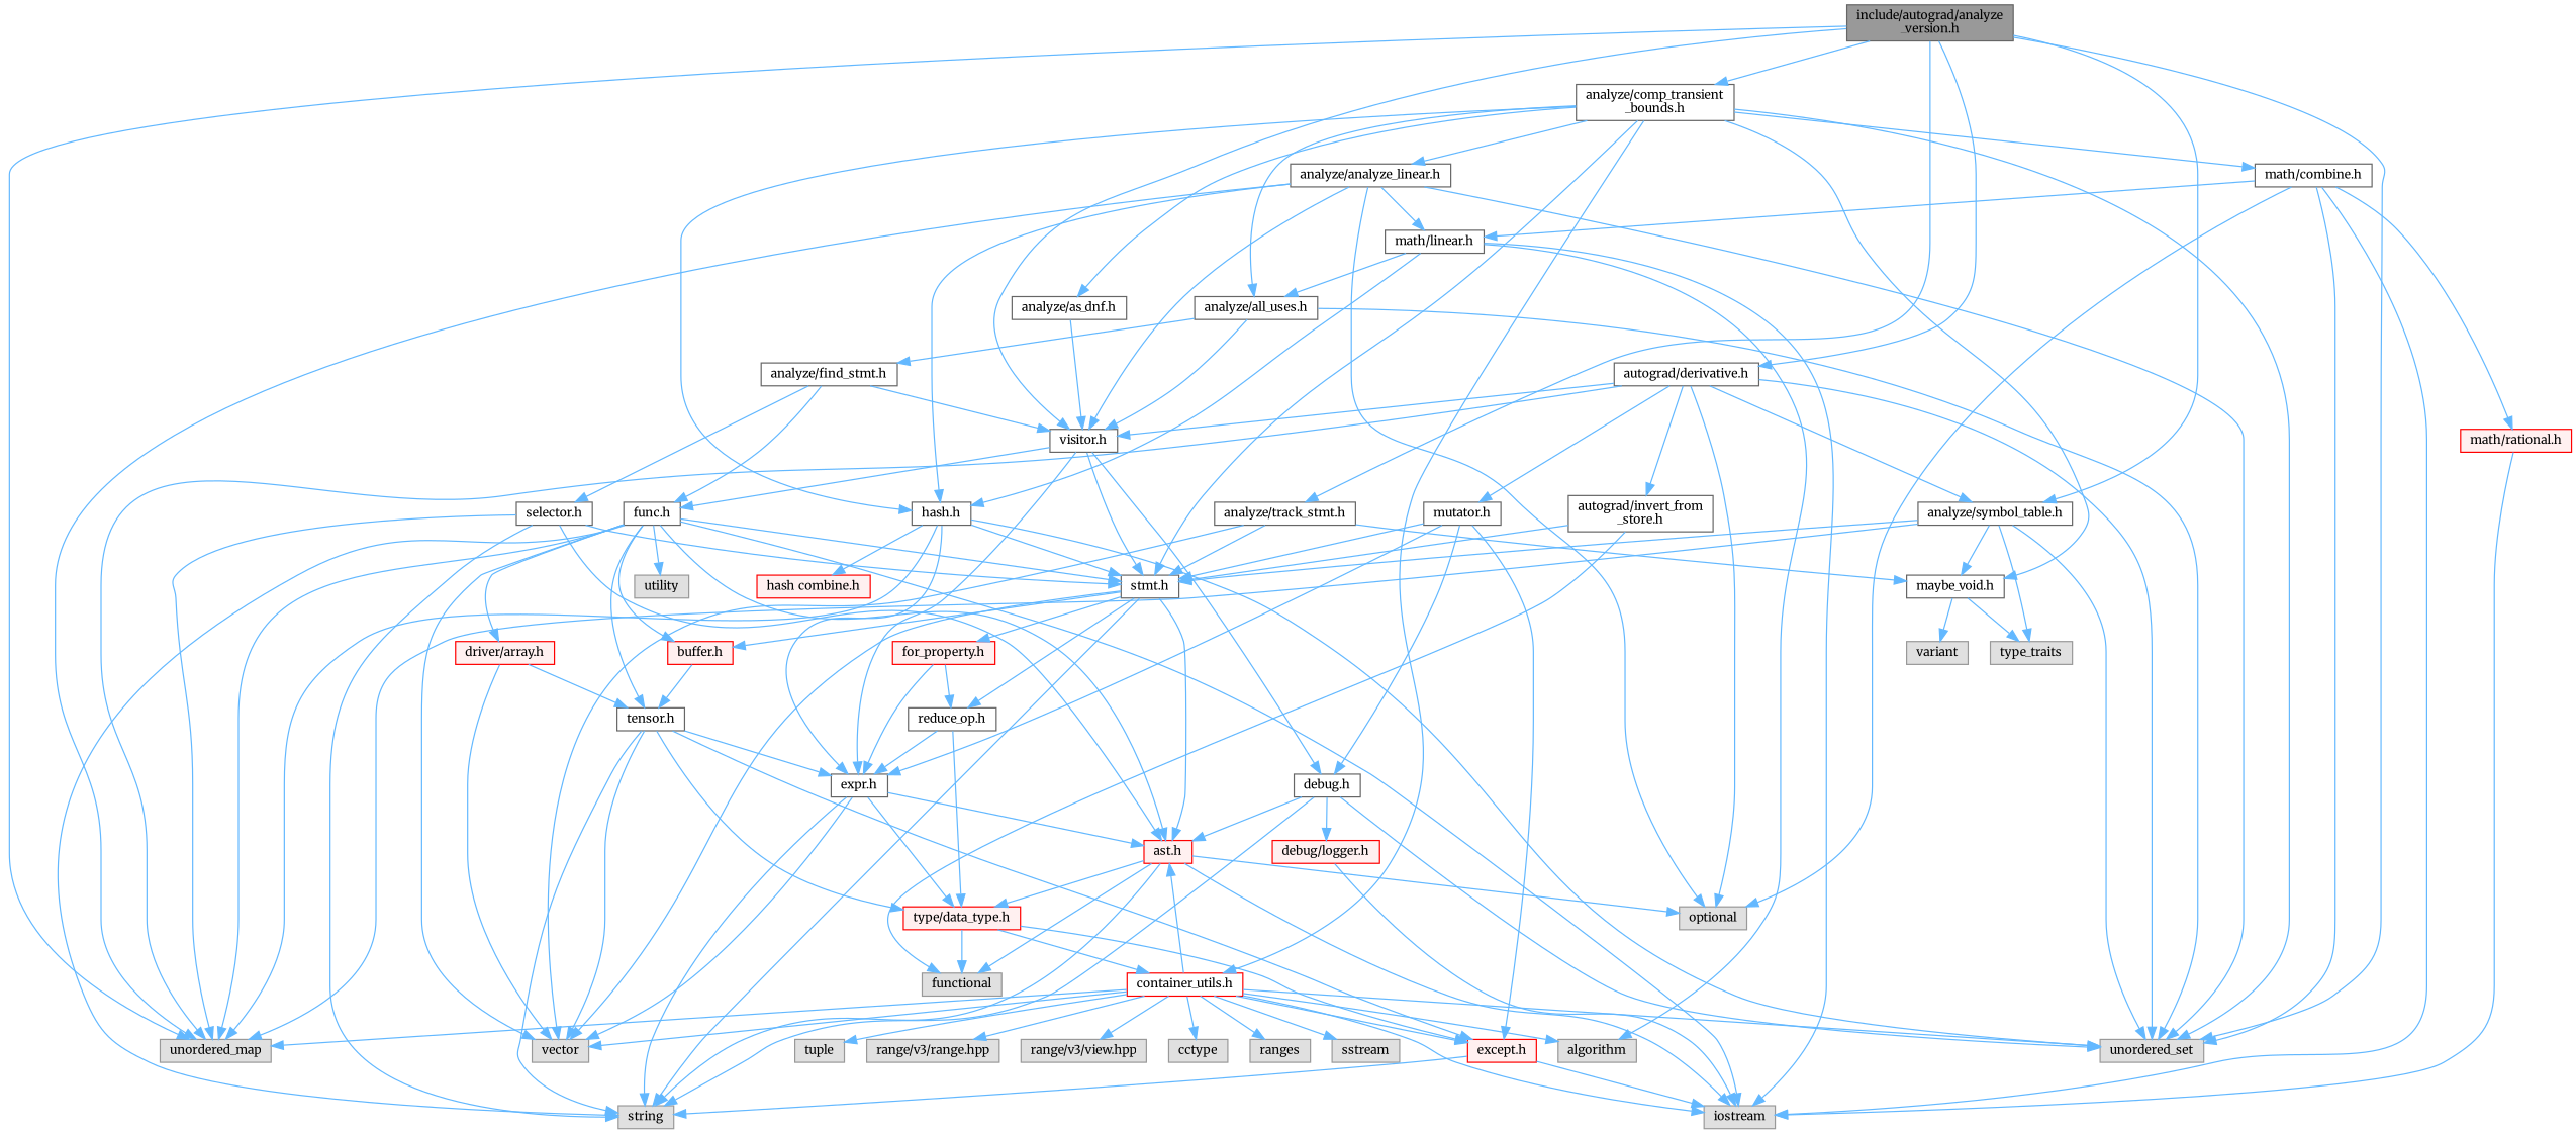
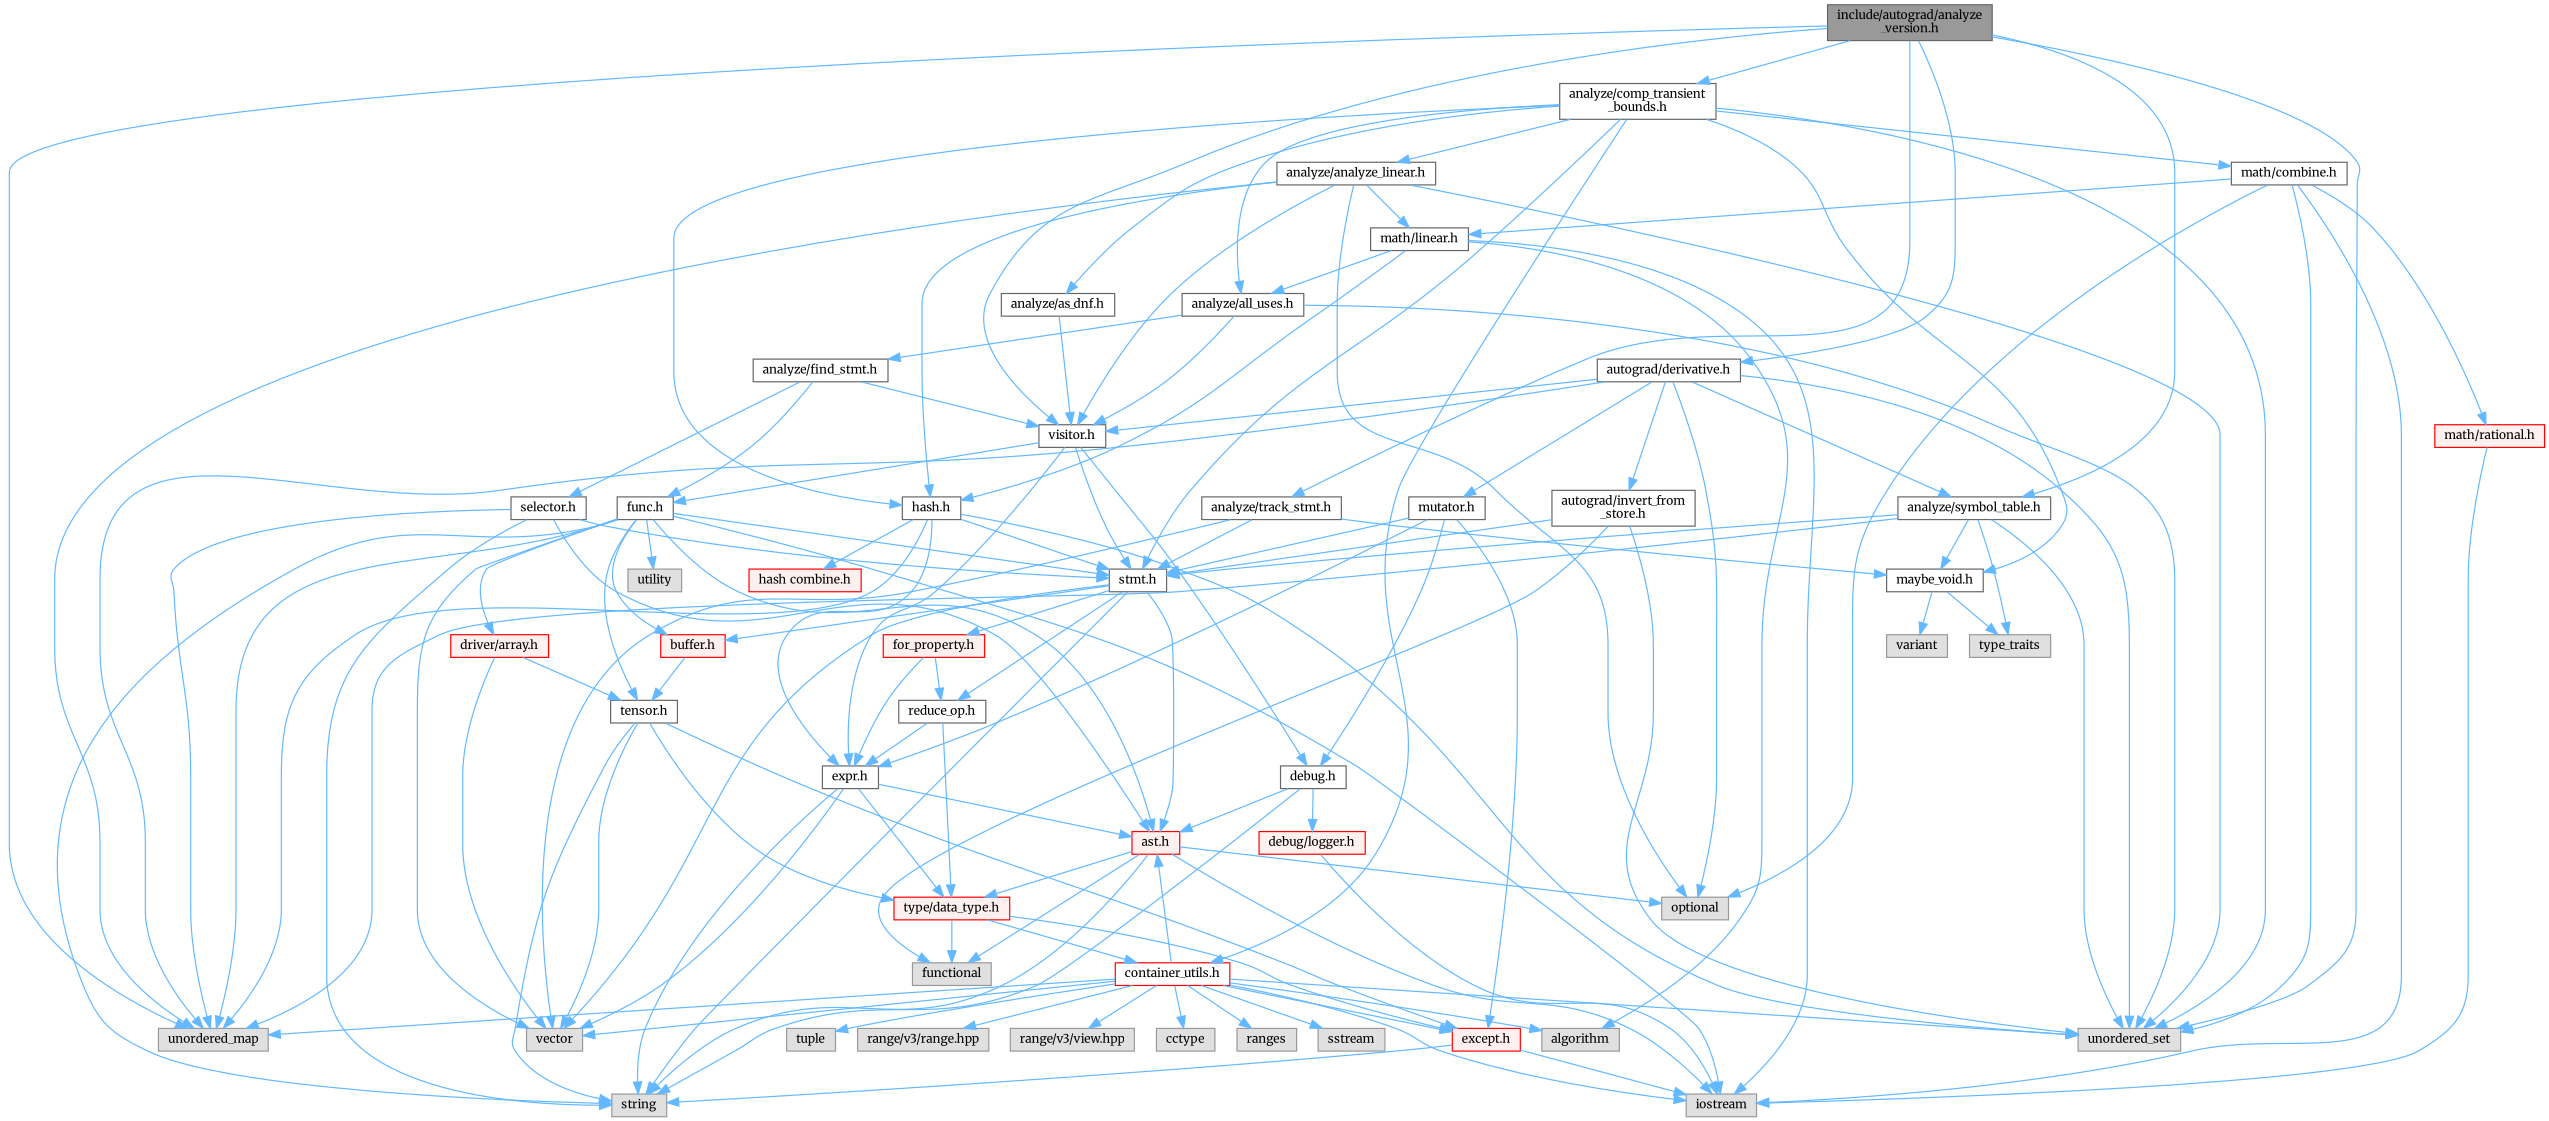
  digraph {
    fontname=Merriweather
    node [color=grey40 fillcolor=white fontname=Merriweather fontsize=10 shape=box style=filled]
    edge [color=steelblue1 fontname=Merriweather fontsize=10 labelfontname=Helvetica labelfontsize=10 style=solid]
    n1 [color=gray40 fillcolor=grey60 fontcolor=black height=0.2 label="include/autograd/analyze\l_version.h" width=0.4]
    n2 [color=grey60 fillcolor="#E0E0E0" height=0.2 label=unordered_map width=0.4]
    n3 [color=grey60 fillcolor="#E0E0E0" height=0.2 label=unordered_set width=0.4]
    n4 [height=0.2 label="analyze/comp_transient\l_bounds.h" width=0.4]
    n5 [height=0.2 label="visitor.h" width=0.4]
    n6 [height=0.2 label="analyze/symbol_table.h" width=0.4]
    n7 [height=0.2 label="analyze/track_stmt.h" width=0.4]
    n8 [height=0.2 label="autograd/derivative.h" width=0.4]
    n9 [height=0.2 label="analyze/all_uses.h" width=0.4]
    n10 [color=red height=0.2 label="container_utils.h" width=0.4]
    n11 [height=0.2 label="stmt.h" width=0.4]
    n12 [height=0.2 label="analyze/analyze_linear.h" width=0.4]
    n13 [height=0.2 label="hash.h" width=0.4]
    n14 [height=0.2 label="analyze/as_dnf.h" width=0.4]
    n15 [height=0.2 label="math/combine.h" width=0.4]
    n16 [height=0.2 label="maybe_void.h" width=0.4]
    n17 [height=0.2 label="func.h" width=0.4]
    n18 [height=0.2 label="expr.h" width=0.4]
    n19 [height=0.2 label="debug.h" width=0.4]
    n20 [color=grey60 fillcolor="#E0E0E0" height=0.2 label=type_traits width=0.4]
    n21 [color=grey60 fillcolor="#E0E0E0" height=0.2 label=vector width=0.4]
    n22 [color=grey60 fillcolor="#E0E0E0" height=0.2 label=optional width=0.4]
    n23 [height=0.2 label="autograd/invert_from\l_store.h" width=0.4]
    n24 [height=0.2 label="mutator.h" width=0.4]
    n25 [height=0.2 label="analyze/find_stmt.h" width=0.4]
    n26 [color=grey60 fillcolor="#E0E0E0" height=0.2 label=iostream width=0.4]
    n27 [color=red fillcolor="#FFF0F0" height=0.2 label="ast.h" width=0.4]
    n28 [color=red fillcolor="#FFF0F0" height=0.2 label="except.h" width=0.4]
    n29 [color=grey60 fillcolor="#E0E0E0" height=0.2 label=algorithm width=0.4]
    n30 [color=grey60 fillcolor="#E0E0E0" height=0.2 label=cctype width=0.4]
    n31 [color=grey60 fillcolor="#E0E0E0" height=0.2 label=ranges width=0.4]
    n32 [color=grey60 fillcolor="#E0E0E0" height=0.2 label=sstream width=0.4]
    n33 [color=grey60 fillcolor="#E0E0E0" height=0.2 label=tuple width=0.4]
    n34 [color=grey60 fillcolor="#E0E0E0" height=0.2 label="range/v3/range.hpp" width=0.4]
    n35 [color=grey60 fillcolor="#E0E0E0" height=0.2 label="range/v3/view.hpp" width=0.4]
    n36 [color=grey60 fillcolor="#E0E0E0" height=0.2 label=string width=0.4]
    n37 [color=red fillcolor="#FFF0F0" height=0.2 label="buffer.h" width=0.4]
    n38 [color=red fillcolor="#FFF0F0" height=0.2 label="for_property.h" width=0.4]
    n39 [height=0.2 label="reduce_op.h" width=0.4]
    n40 [height=0.2 label="math/linear.h" width=0.4]
    n41 [color=red fillcolor="#FFF0F0" height=0.2 label="hash_combine.h" width=0.4]
    n42 [color=red fillcolor="#FFF0F0" height=0.2 label="math/rational.h" width=0.4]
    n43 [color=grey60 fillcolor="#E0E0E0" height=0.2 label=variant width=0.4]
    n44 [height=0.2 label="selector.h" width=0.4]
    n45 [color=grey60 fillcolor="#E0E0E0" height=0.2 label=utility width=0.4]
    n46 [height=0.2 label="tensor.h" width=0.4]
    n47 [color=red fillcolor="#FFF0F0" height=0.2 label="driver/array.h" width=0.4]
    n48 [color=grey60 fillcolor="#E0E0E0" height=0.2 label=functional width=0.4]
    n49 [color=red fillcolor="#FFF0F0" height=0.2 label="type/data_type.h" width=0.4]
    n50 [color=red fillcolor="#FFF0F0" height=0.2 label="debug/logger.h" width=0.4]
    n1 -> n2
    n1 -> n3
    n1 -> n4
    n1 -> n5
    n1 -> n6
    n1 -> n7
    n1 -> n8
    n4 -> n3
    n4 -> n9
    n4 -> n10
    n4 -> n11
    n4 -> n12
    n4 -> n13
    n4 -> n14
    n4 -> n15
    n4 -> n16
    n5 -> n11
    n5 -> n17
    n5 -> n18
    n5 -> n19
    n6 -> n2
    n6 -> n3
    n6 -> n11
    n6 -> n16
    n6 -> n20
    n7 -> n11
    n7 -> n16
    n7 -> n21
    n8 -> n2
    n8 -> n3
    n8 -> n5
    n8 -> n6
    n8 -> n22
    n8 -> n23
    n8 -> n24
    n9 -> n3
    n9 -> n5
    n9 -> n25
    n10 -> n2
    n10 -> n3
    n10 -> n21
    n10 -> n26
    n10 -> n27
    n10 -> n28
    n10 -> n29
    n10 -> n30
    n10 -> n31
    n10 -> n32
    n10 -> n33
    n10 -> n34
    n10 -> n35
    n11 -> n21
    n11 -> n27
    n11 -> n36
    n11 -> n37
    n11 -> n38
    n11 -> n39
    n12 -> n2
    n12 -> n3
    n12 -> n5
    n12 -> n13
    n12 -> n22
    n12 -> n40
    n13 -> n2
    n13 -> n3
    n13 -> n11
    n13 -> n18
    n13 -> n41
    n14 -> n5
    n15 -> n3
    n15 -> n22
    n15 -> n26
    n15 -> n40
    n15 -> n42
    n16 -> n20
    n16 -> n43
    n17 -> n2
    n17 -> n11
    n17 -> n21
    n17 -> n26
    n17 -> n27
    n17 -> n36
    n17 -> n37
    n17 -> n45
    n17 -> n46
    n17 -> n47
    n18 -> n21
    n18 -> n27
    n18 -> n36
    n18 -> n49
    n19 -> n27
    n19 -> n36
    n19 -> n50
-   n19 -> n3
+   n23 -> n3
    n23 -> n11
    n23 -> n48
    n24 -> n11
    n24 -> n18
    n24 -> n19
    n24 -> n28
    n25 -> n5
    n25 -> n17
    n25 -> n44
    n27 -> n22
    n27 -> n26
    n27 -> n36
    n27 -> n48
    n27 -> n49
    n28 -> n26
    n28 -> n36
    n37 -> n46
    n38 -> n18
    n38 -> n39
    n39 -> n18
    n39 -> n49
    n40 -> n9
    n40 -> n13
    n40 -> n26
    n40 -> n29
    n42 -> n26
    n44 -> n2
    n44 -> n11
    n44 -> n27
    n44 -> n36
-   n46 -> n18
    n46 -> n21
    n46 -> n28
    n46 -> n36
    n46 -> n49
    n47 -> n21
    n47 -> n46
    n49 -> n10
    n49 -> n28
    n49 -> n48
    n50 -> n26
  }
